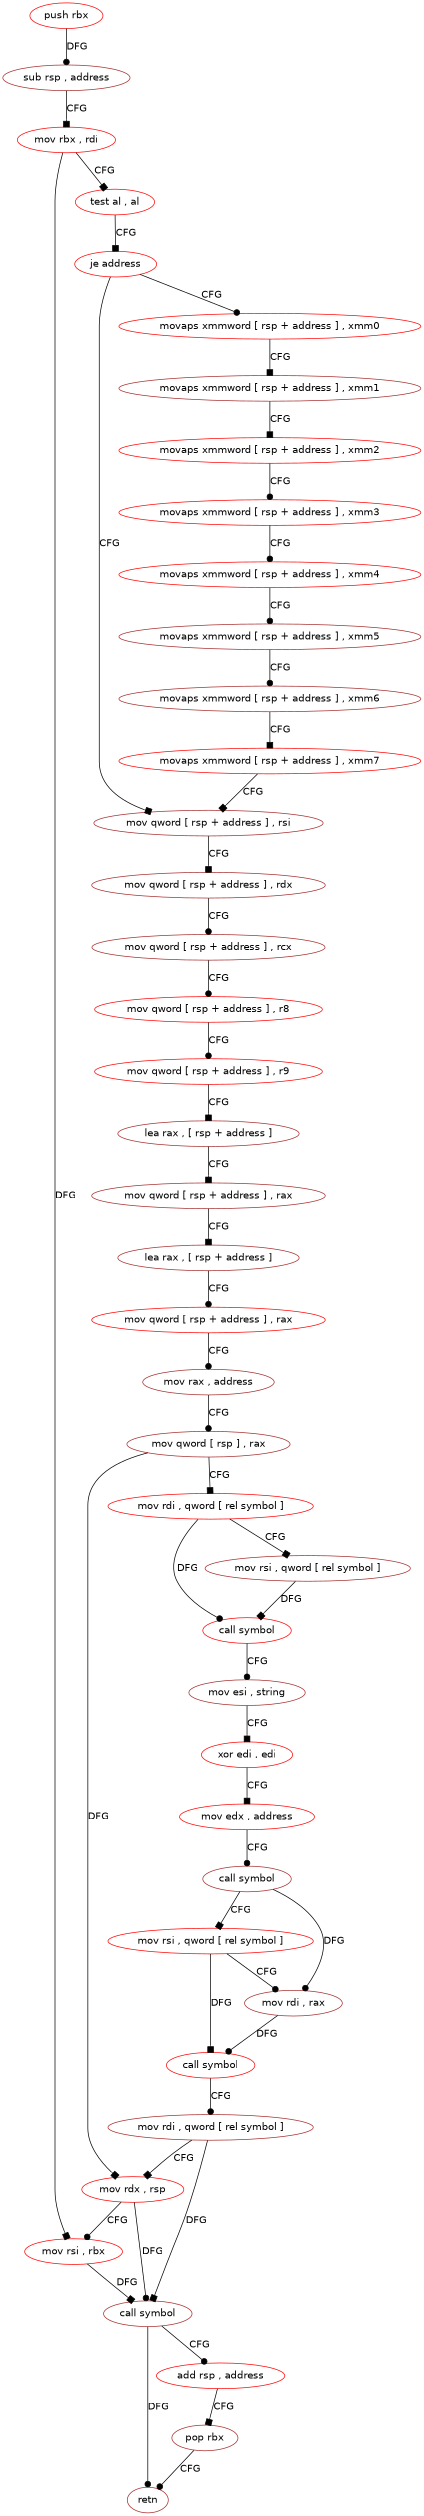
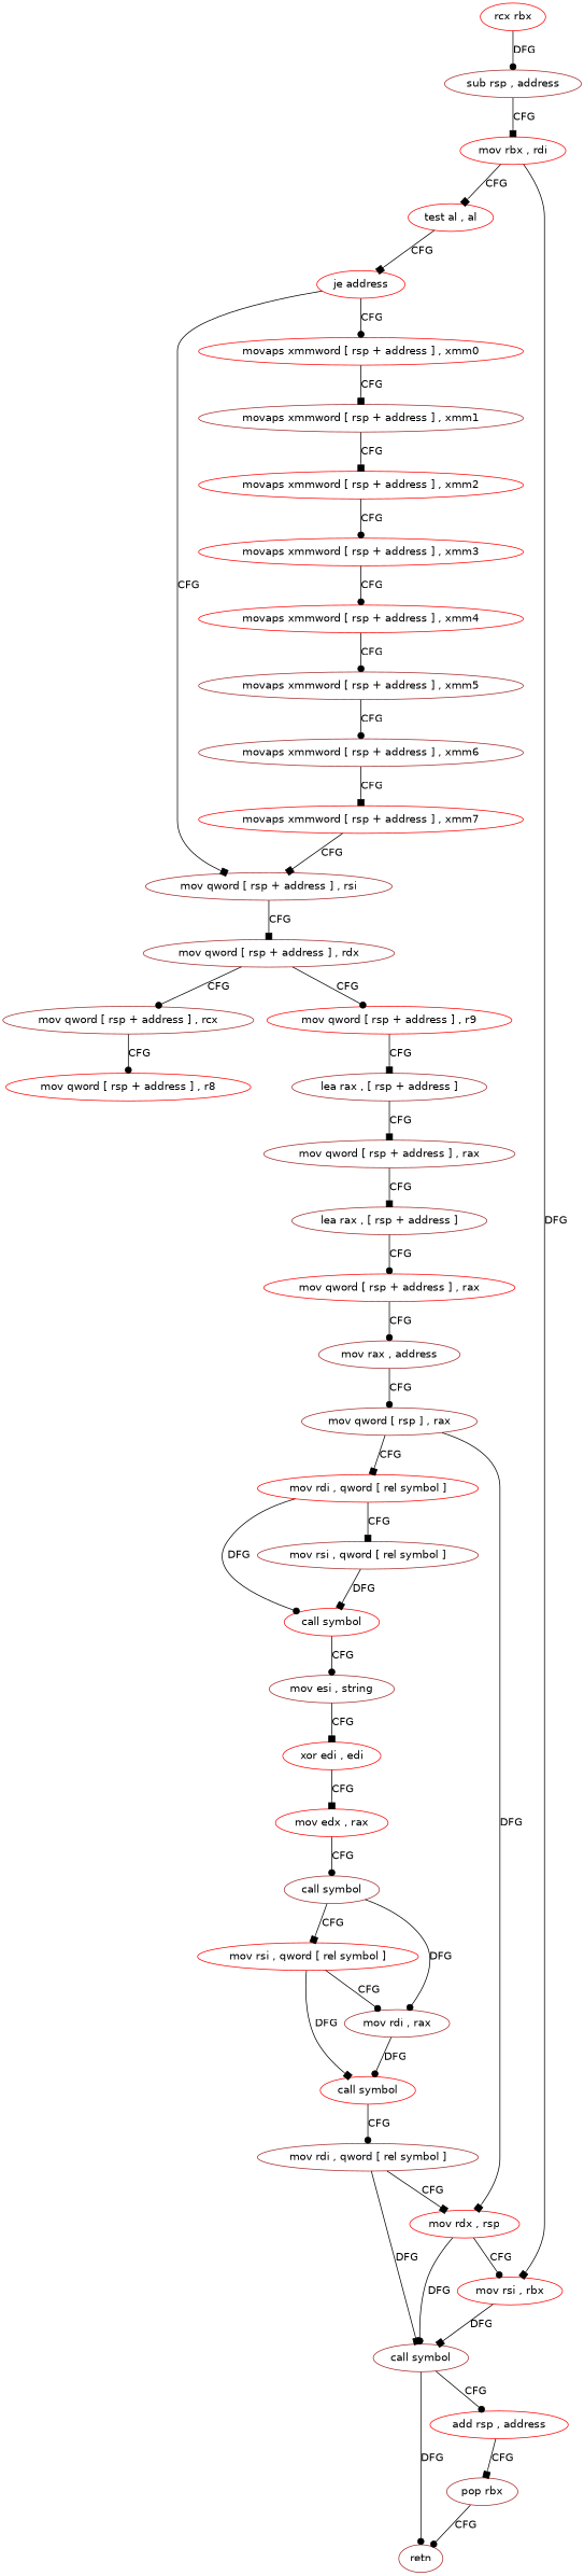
  digraph {
    fontname="DejaVu Sans"
    node [color=red fontname="DejaVu Sans"]
    edge [arrowhead=box fontname="DejaVu Sans"]
-   n1 [label="push rbx"]
+   n1 [label="rcx rbx"]
    n2 [color=brown label="sub rsp , address"]
    n3 [label="mov rbx , rdi"]
    n4 [label="test al , al"]
    n5 [label="mov rsi , rbx"]
    n6 [label="je address"]
    n7 [color=brown label="call symbol"]
    n8 [color=brown label="mov qword [ rsp + address ] , rsi"]
    n9 [label="movaps xmmword [ rsp + address ] , xmm0"]
    n10 [color=brown label="mov qword [ rsp + address ] , rdx"]
    n11 [color=brown label="movaps xmmword [ rsp + address ] , xmm1"]
    n12 [color=brown label="mov qword [ rsp + address ] , rcx"]
    n13 [label="movaps xmmword [ rsp + address ] , xmm2"]
    n14 [label="mov qword [ rsp + address ] , r8"]
    n15 [label="mov qword [ rsp + address ] , r9"]
    n16 [color=brown label="lea rax , [ rsp + address ]"]
    n17 [color=brown label="mov qword [ rsp + address ] , rax"]
    n18 [color=brown label="lea rax , [ rsp + address ]"]
    n19 [label="mov qword [ rsp + address ] , rax"]
    n20 [color=brown label="mov rax , address"]
    n21 [color=brown label="mov qword [ rsp ] , rax"]
    n22 [label="mov rdi , qword [ rel symbol ]"]
    n23 [label="mov rdx , rsp"]
    n24 [color=brown label="mov rsi , qword [ rel symbol ]"]
    n25 [label="call symbol"]
    n26 [color=brown label="mov esi , string"]
    n27 [label="xor edi , edi"]
-   n28 [label="mov edx , address"]
+   n28 [label="mov edx , rax"]
    n29 [color=brown label="call symbol"]
    n30 [label="mov rsi , qword [ rel symbol ]"]
    n31 [color=brown label="mov rdi , rax"]
    n32 [label="call symbol"]
    n33 [color=brown label="mov rdi , qword [ rel symbol ]"]
    n34 [label="add rsp , address"]
    n35 [color=brown label=retn]
    n36 [color=brown label="pop rbx"]
    n37 [label="movaps xmmword [ rsp + address ] , xmm3"]
    n38 [label="movaps xmmword [ rsp + address ] , xmm4"]
    n39 [color=brown label="movaps xmmword [ rsp + address ] , xmm5"]
    n40 [color=brown label="movaps xmmword [ rsp + address ] , xmm6"]
    n41 [label="movaps xmmword [ rsp + address ] , xmm7"]
    n1 -> n2 [arrowhead=dot label=DFG]
    n2 -> n3 [label=CFG]
    n3 -> n4 [label=CFG]
    n3 -> n5 [label=DFG]
    n4 -> n6 [label=CFG]
    n5 -> n7 [label=DFG]
    n6 -> n8 [label=CFG]
    n6 -> n9 [arrowhead=dot label=CFG]
    n7 -> n34 [arrowhead=dot label=CFG]
    n7 -> n35 [arrowhead=dot label=DFG]
    n8 -> n10 [label=CFG]
    n9 -> n11 [label=CFG]
    n10 -> n12 [arrowhead=dot label=CFG]
    n11 -> n13 [label=CFG]
    n12 -> n14 [arrowhead=dot label=CFG]
    n13 -> n37 [arrowhead=dot label=CFG]
-   n14 -> n15 [arrowhead=dot label=CFG]
+   n10 -> n15 [arrowhead=dot label=CFG]
    n15 -> n16 [label=CFG]
    n16 -> n17 [label=CFG]
    n17 -> n18 [label=CFG]
    n18 -> n19 [arrowhead=dot label=CFG]
    n19 -> n20 [arrowhead=dot label=CFG]
    n20 -> n21 [arrowhead=dot label=CFG]
    n21 -> n22 [label=CFG]
    n21 -> n23 [label=DFG]
    n22 -> n24 [label=CFG]
    n22 -> n25 [arrowhead=dot label=DFG]
    n23 -> n5 [arrowhead=dot label=CFG]
    n23 -> n7 [arrowhead=dot label=DFG]
    n24 -> n25 [label=DFG]
    n25 -> n26 [arrowhead=dot label=CFG]
    n26 -> n27 [label=CFG]
    n27 -> n28 [label=CFG]
    n28 -> n29 [arrowhead=dot label=CFG]
    n29 -> n30 [label=CFG]
    n29 -> n31 [arrowhead=dot label=DFG]
    n30 -> n31 [arrowhead=dot label=CFG]
    n30 -> n32 [label=DFG]
    n31 -> n32 [arrowhead=dot label=DFG]
    n32 -> n33 [arrowhead=dot label=CFG]
    n33 -> n7 [label=DFG]
    n33 -> n23 [label=CFG]
    n34 -> n36 [label=CFG]
    n36 -> n35 [arrowhead=dot label=CFG]
    n37 -> n38 [arrowhead=dot label=CFG]
    n38 -> n39 [arrowhead=dot label=CFG]
    n39 -> n40 [arrowhead=dot label=CFG]
    n40 -> n41 [label=CFG]
    n41 -> n8 [label=CFG]
  }
